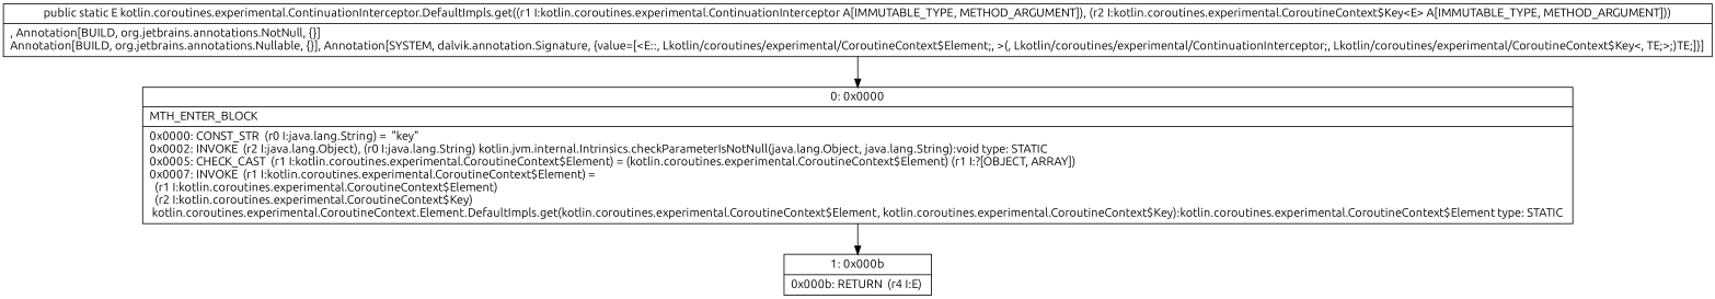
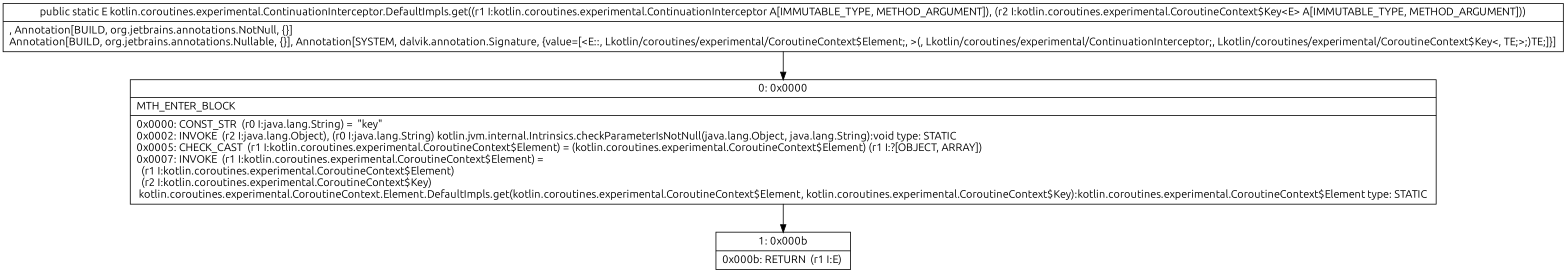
  digraph {
    fontname=Ubuntu
    node [shape=record fontname=Ubuntu]
    edge [fontname=Ubuntu]
    n1 [label="{0\:\ 0x0000|MTH_ENTER_BLOCK\l|0x0000: CONST_STR  (r0 I:java.lang.String) =  \"key\" \l0x0002: INVOKE  (r2 I:java.lang.Object), (r0 I:java.lang.String) kotlin.jvm.internal.Intrinsics.checkParameterIsNotNull(java.lang.Object, java.lang.String):void type: STATIC \l0x0005: CHECK_CAST  (r1 I:kotlin.coroutines.experimental.CoroutineContext$Element) = (kotlin.coroutines.experimental.CoroutineContext$Element) (r1 I:?[OBJECT, ARRAY]) \l0x0007: INVOKE  (r1 I:kotlin.coroutines.experimental.CoroutineContext$Element) = \l  (r1 I:kotlin.coroutines.experimental.CoroutineContext$Element)\l  (r2 I:kotlin.coroutines.experimental.CoroutineContext$Key)\l kotlin.coroutines.experimental.CoroutineContext.Element.DefaultImpls.get(kotlin.coroutines.experimental.CoroutineContext$Element, kotlin.coroutines.experimental.CoroutineContext$Key):kotlin.coroutines.experimental.CoroutineContext$Element type: STATIC \l}"]
-   n2 [label="{1\:\ 0x000b|0x000b: RETURN  (r4 I:E) \l}"]
+   n2 [label="{1\:\ 0x000b|0x000b: RETURN  (r1 I:E) \l}"]
    n3 [label="{public static E kotlin.coroutines.experimental.ContinuationInterceptor.DefaultImpls.get((r1 I:kotlin.coroutines.experimental.ContinuationInterceptor A[IMMUTABLE_TYPE, METHOD_ARGUMENT]), (r2 I:kotlin.coroutines.experimental.CoroutineContext$Key\<E\> A[IMMUTABLE_TYPE, METHOD_ARGUMENT]))  | , Annotation[BUILD, org.jetbrains.annotations.NotNull, \{\}]\lAnnotation[BUILD, org.jetbrains.annotations.Nullable, \{\}], Annotation[SYSTEM, dalvik.annotation.Signature, \{value=[\<E::, Lkotlin\/coroutines\/experimental\/CoroutineContext$Element;, \>(, Lkotlin\/coroutines\/experimental\/ContinuationInterceptor;, Lkotlin\/coroutines\/experimental\/CoroutineContext$Key\<, TE;\>;)TE;]\}]\l}"]
    n1 -> n2
    n3 -> n1
  }
